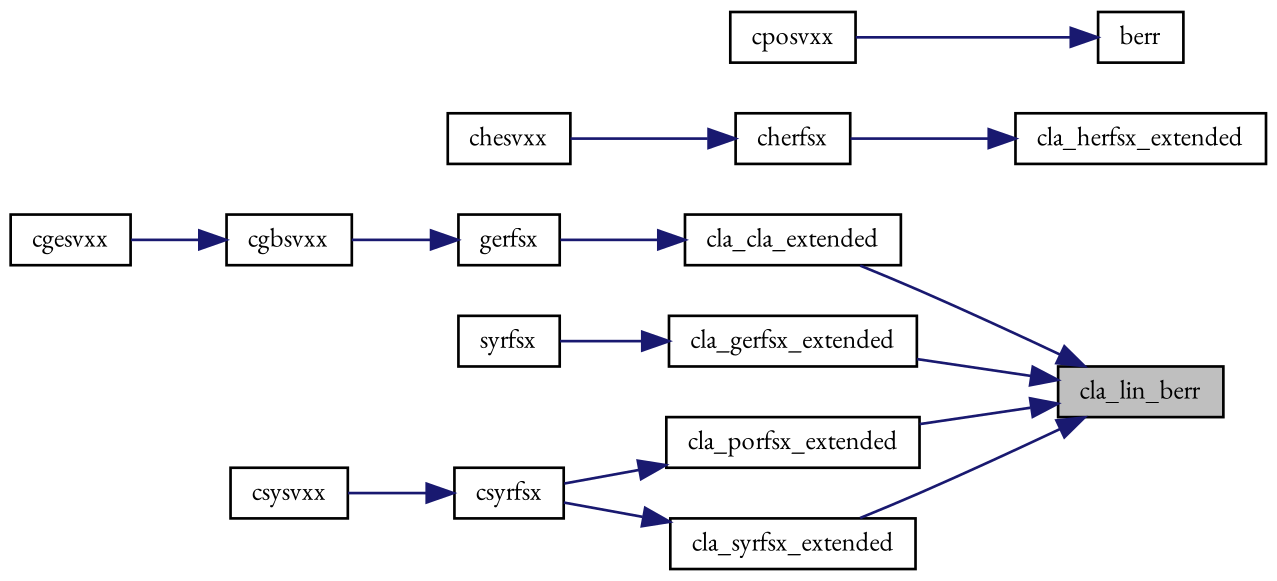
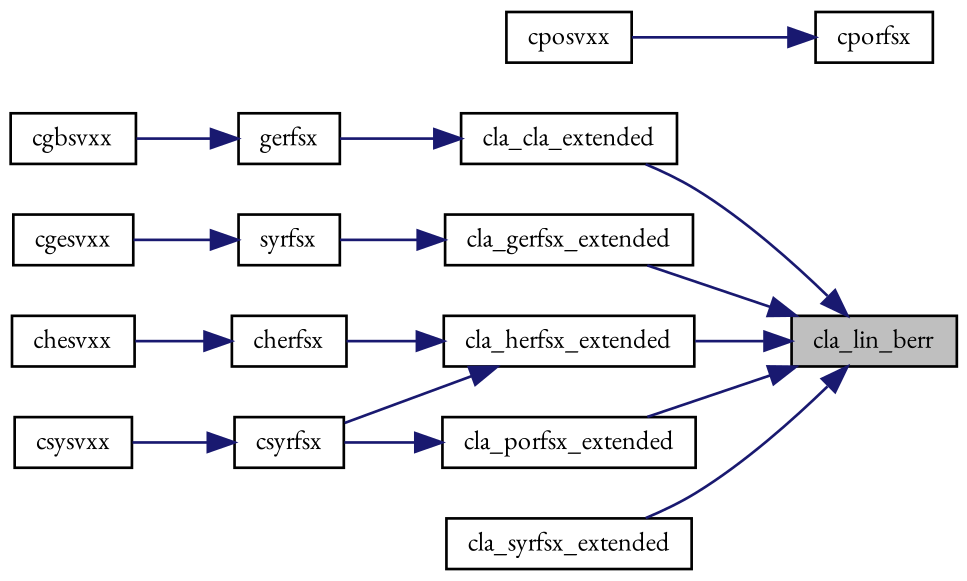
  digraph {
    fontname="EB Garamond"
    rankdir=RL
    node [color=black fillcolor=white fontname="EB Garamond" fontsize=10 shape=record style=filled]
    edge [color=midnightblue dir=back fontname="EB Garamond" fontsize=10 labelfontname=Helvetica labelfontsize=10 style=solid]
    n1 [fillcolor=grey75 fontcolor=black height=0.2 label=cla_lin_berr width=0.4]
    n2 [height=0.2 label=cla_cla_extended width=0.4]
    n3 [height=0.2 label=cla_gerfsx_extended width=0.4]
    n4 [height=0.2 label=cla_herfsx_extended width=0.4]
    n5 [height=0.2 label=cla_porfsx_extended width=0.4]
    n6 [height=0.2 label=cla_syrfsx_extended width=0.4]
    n7 [height=0.2 label=gerfsx width=0.4]
    n8 [height=0.2 label=syrfsx width=0.4]
    n9 [height=0.2 label=cherfsx width=0.4]
    n10 [height=0.2 label=csyrfsx width=0.4]
    n11 [height=0.2 label=cgbsvxx width=0.4]
    n12 [height=0.2 label=cgesvxx width=0.4]
    n13 [height=0.2 label=chesvxx width=0.4]
-   n14 [height=0.2 label=berr width=0.4]
+   n14 [height=0.2 label=cporfsx width=0.4]
    n15 [height=0.2 label=cposvxx width=0.4]
    n16 [height=0.2 label=csysvxx width=0.4]
    n1 -> n2
    n1 -> n3
+   n1 -> n4
    n1 -> n5
    n1 -> n6
    n2 -> n7
    n3 -> n8
    n4 -> n9
    n5 -> n10
-   n6 -> n10
+   n4 -> n10
    n7 -> n11
-   n11 -> n12
+   n8 -> n12
    n9 -> n13
    n10 -> n16
    n14 -> n15
  }
